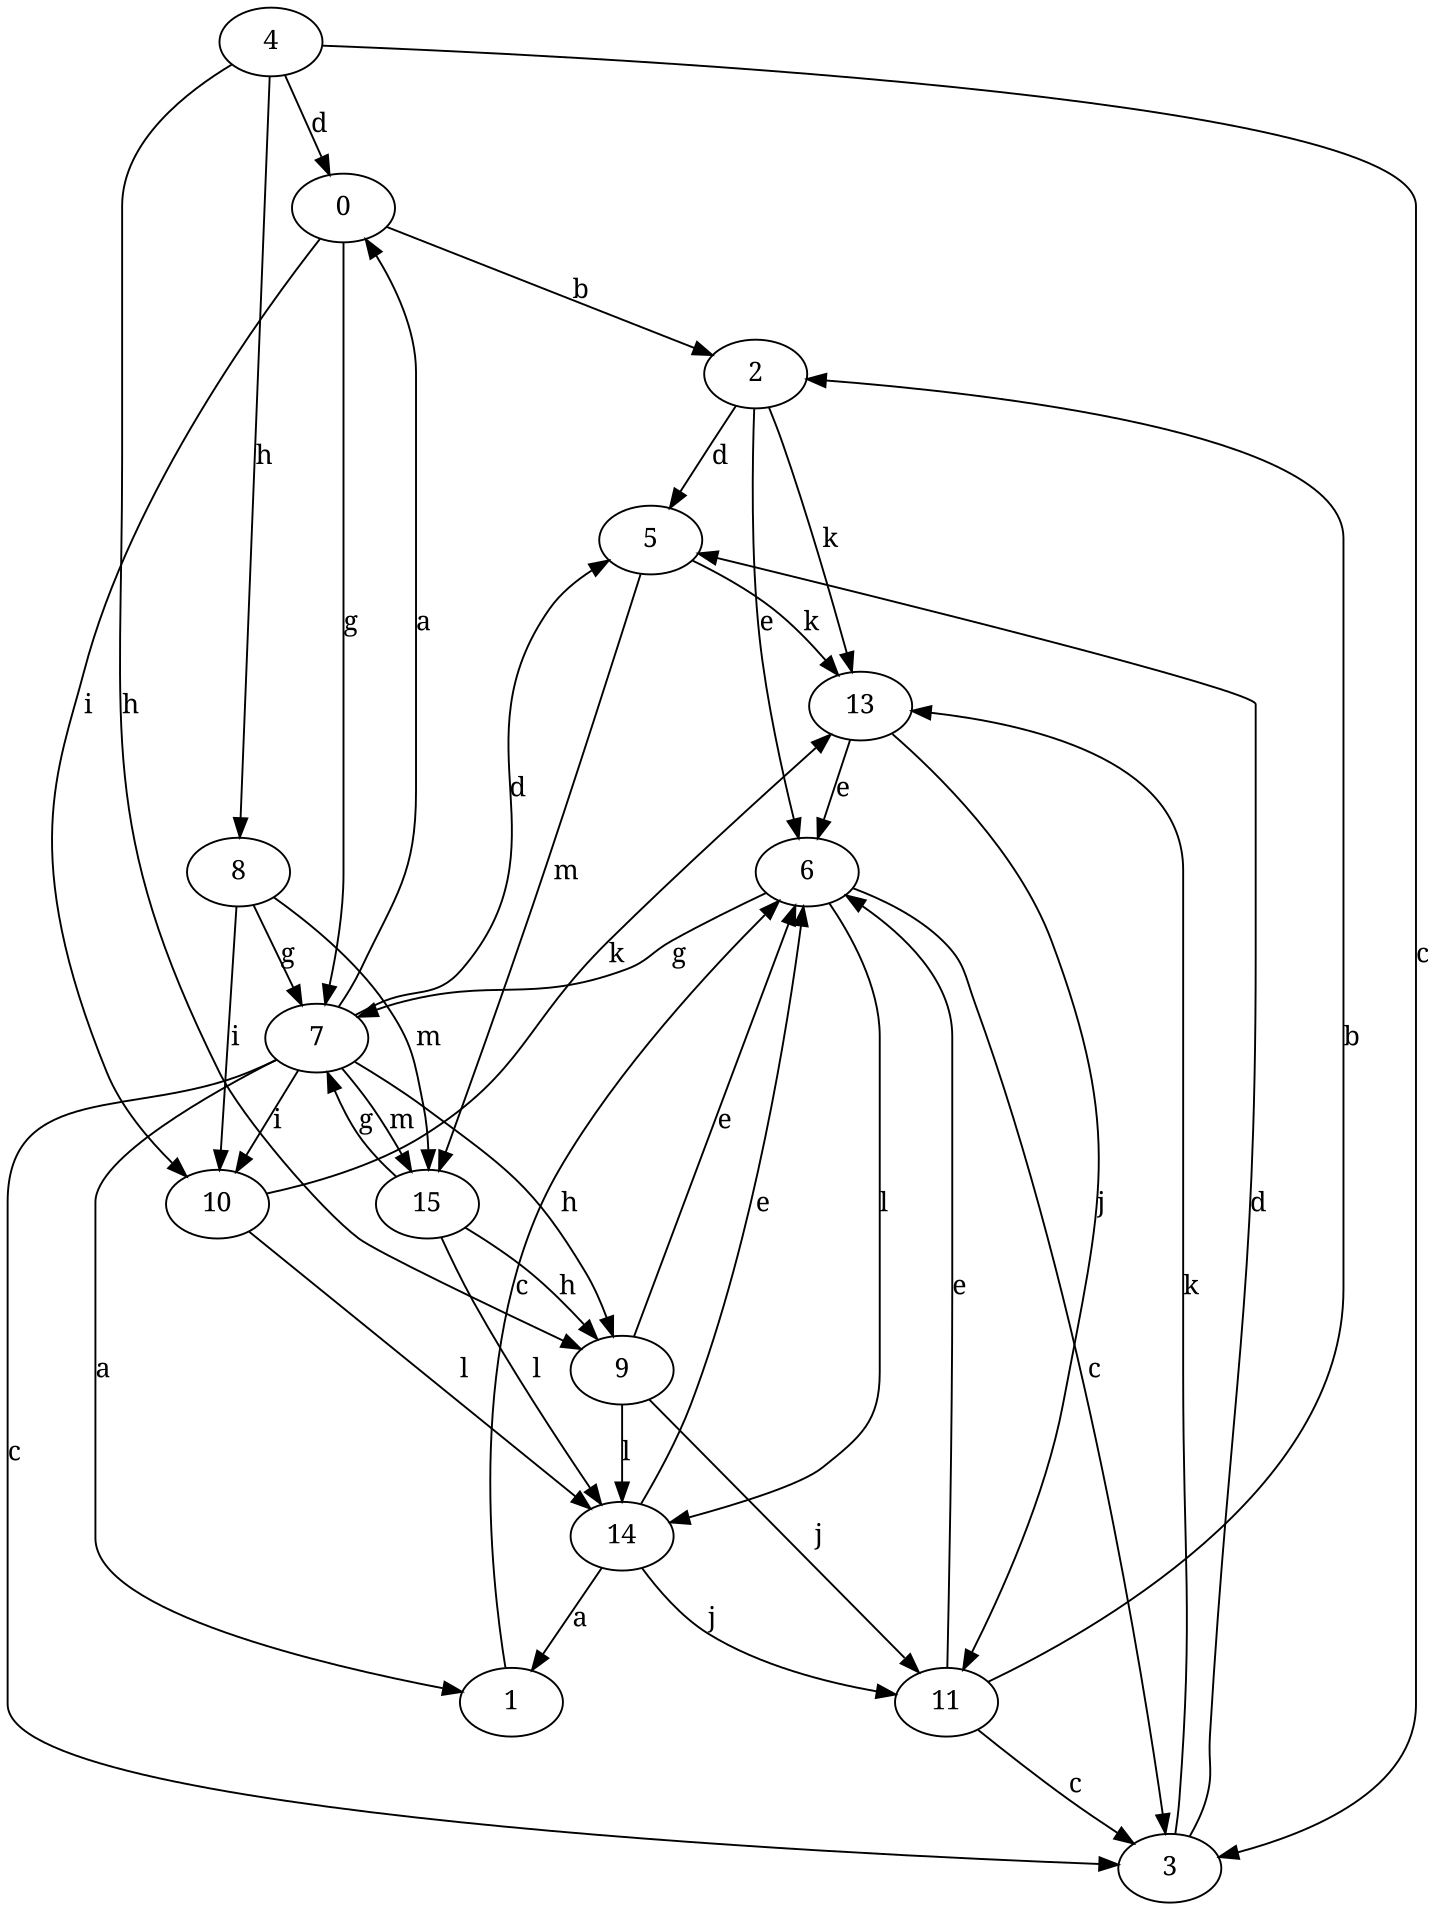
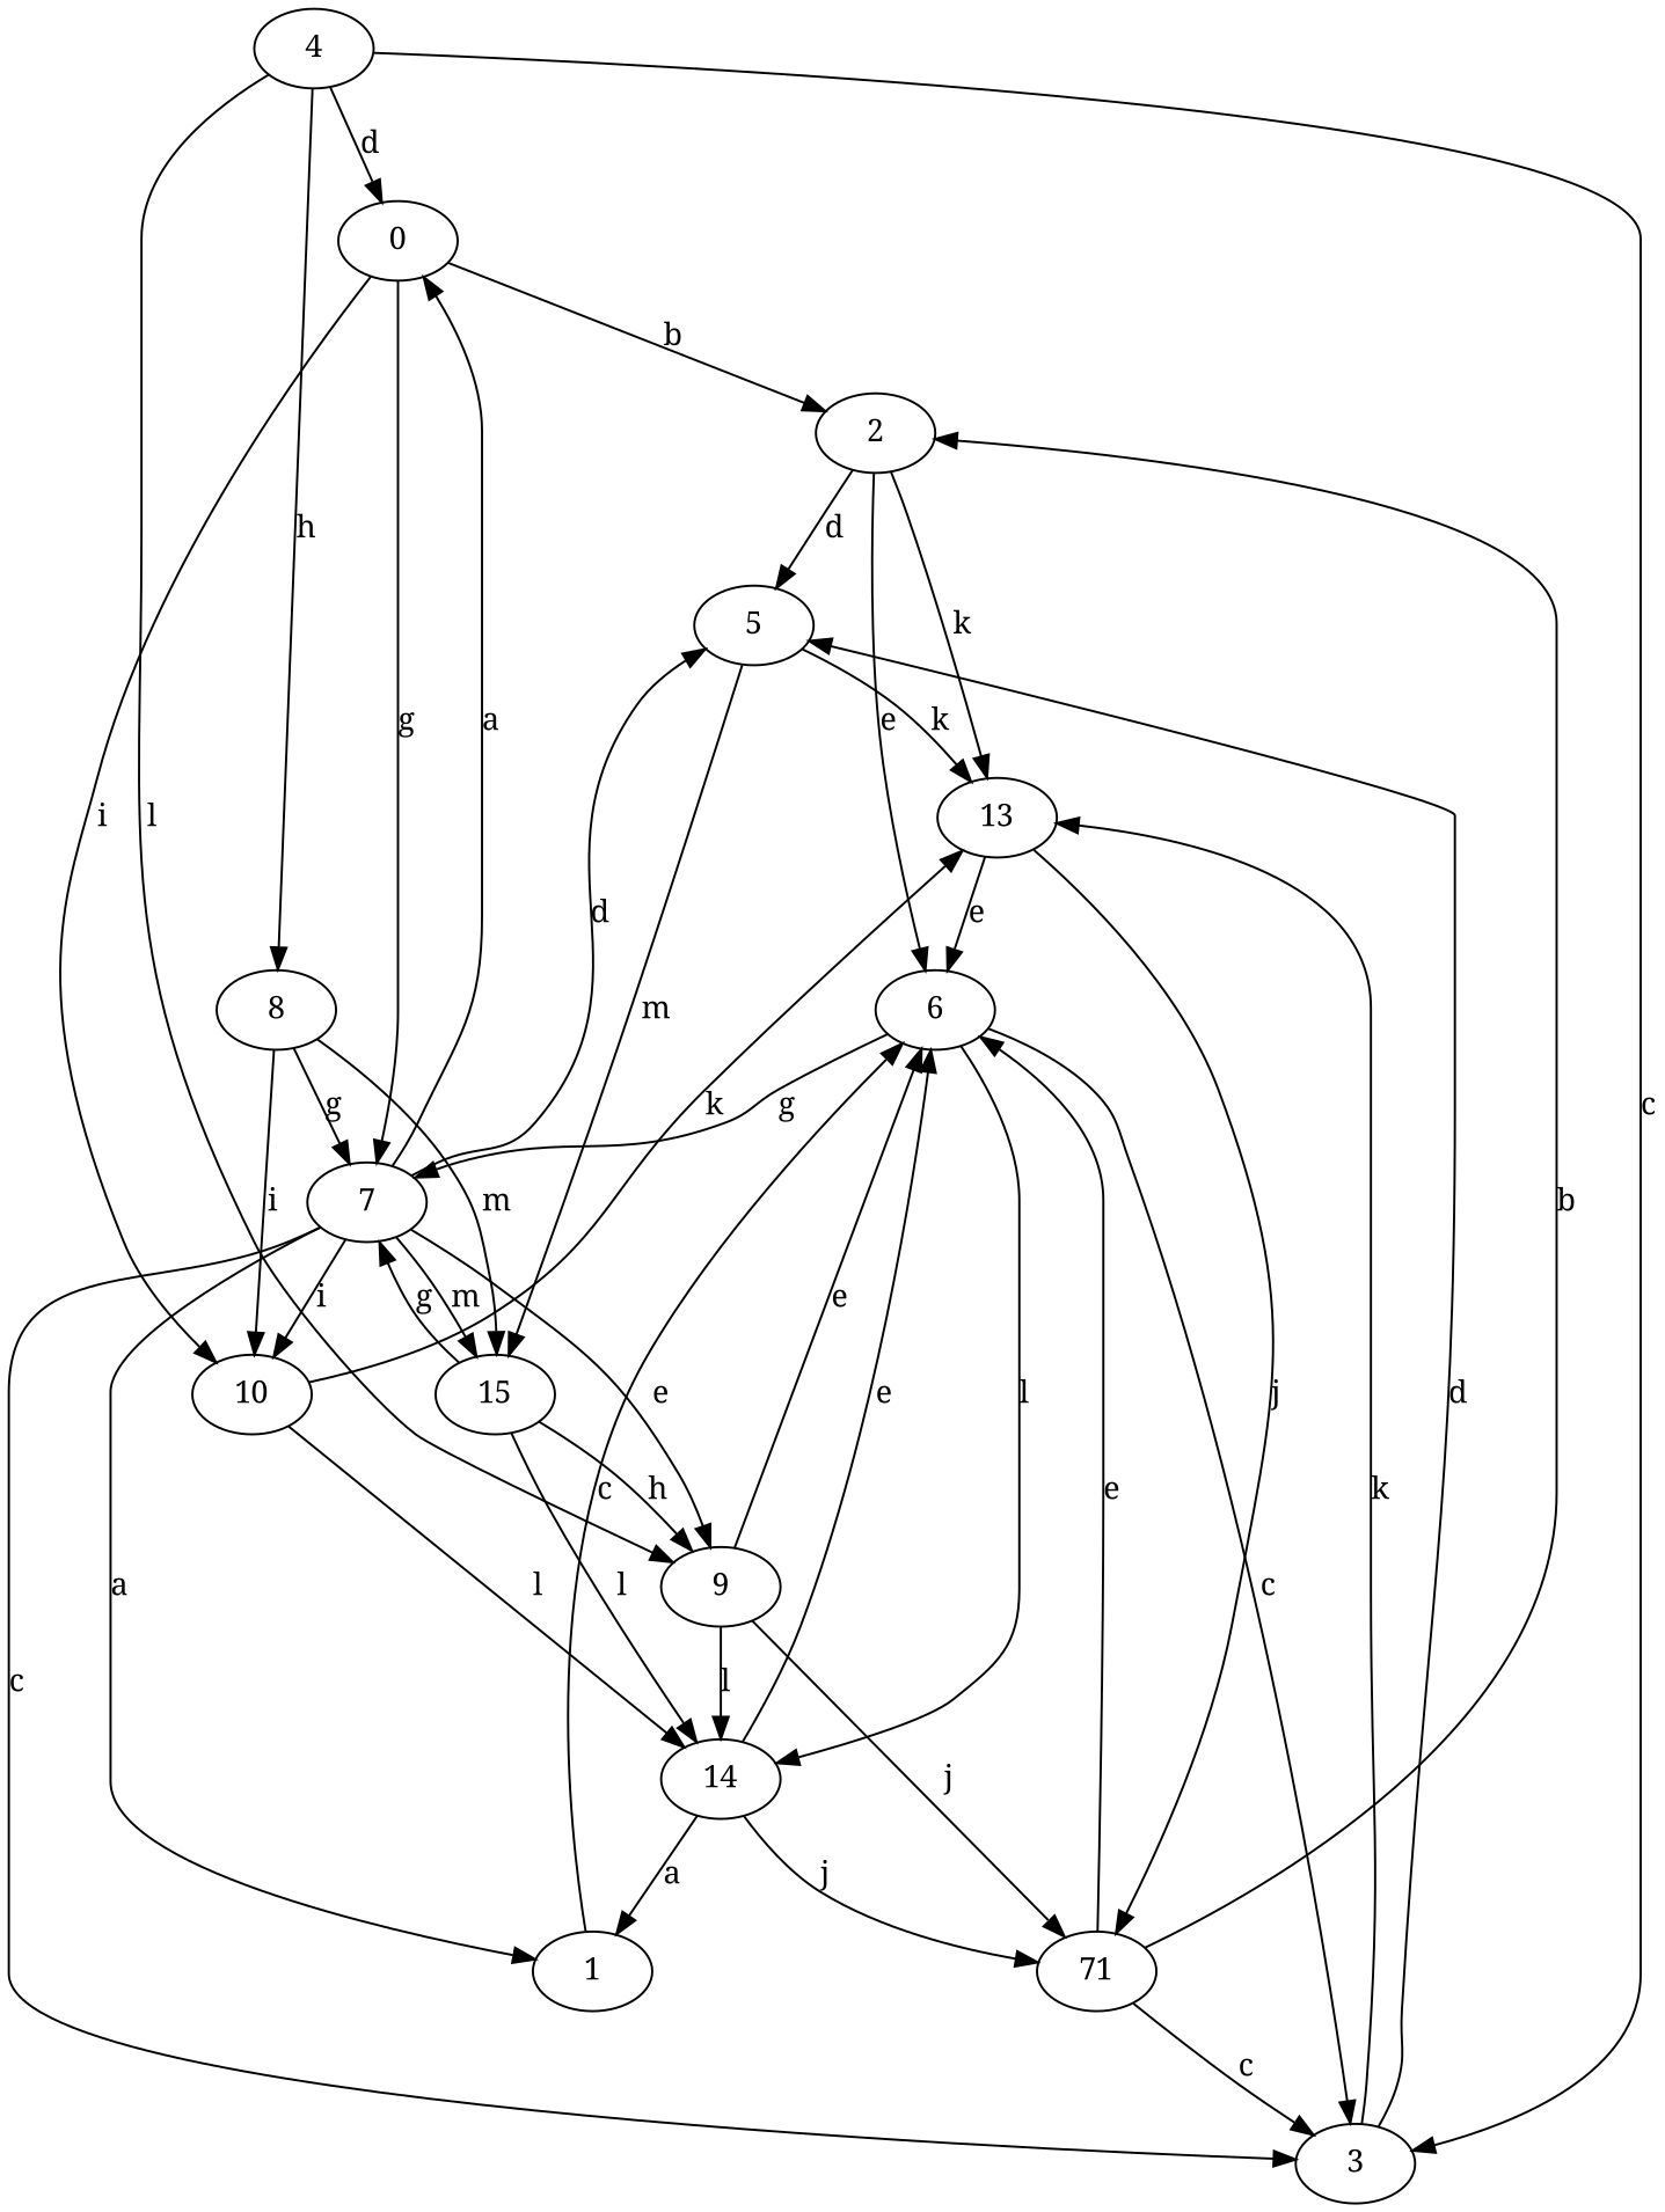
  strict digraph {
    fontname="Noto Serif"
    node [fontname="Noto Serif"]
    edge [fontname="Noto Serif"]
    0
    2
    7
    10
    5
    6
    13
    4
    3
    8
    9
    1
    15
    14
-   11
+   11 [label=71]
    0 -> 2 [label=b]
    0 -> 7 [label=g]
    0 -> 10 [label=i]
    2 -> 5 [label=d]
    2 -> 6 [label=e]
    2 -> 13 [label=k]
    7 -> 0 [label=a]
    7 -> 10 [label=i]
    7 -> 5 [label=d]
    7 -> 3 [label=c]
-   7 -> 9 [label=h]
+   7 -> 9 [label=e]
    7 -> 1 [label=a]
    7 -> 15 [label=m]
    10 -> 13 [label=k]
    10 -> 14 [label=l]
    5 -> 13 [label=k]
    5 -> 15 [label=m]
    6 -> 7 [label=g]
    6 -> 3 [label=c]
    6 -> 14 [label=l]
    13 -> 6 [label=e]
    13 -> 11 [label=j]
    4 -> 0 [label=d]
    4 -> 3 [label=c]
    4 -> 8 [label=h]
-   4 -> 9 [label=h]
+   4 -> 9 [label=l]
    3 -> 5 [label=d]
    3 -> 13 [label=k]
    8 -> 7 [label=g]
    8 -> 10 [label=i]
    8 -> 15 [label=m]
    9 -> 6 [label=e]
    9 -> 14 [label=l]
    9 -> 11 [label=j]
    1 -> 6 [label=c]
    15 -> 7 [label=g]
    15 -> 9 [label=h]
    15 -> 14 [label=l]
    14 -> 6 [label=e]
    14 -> 1 [label=a]
    14 -> 11 [label=j]
    11 -> 2 [label=b]
    11 -> 6 [label=e]
    11 -> 3 [label=c]
  }
